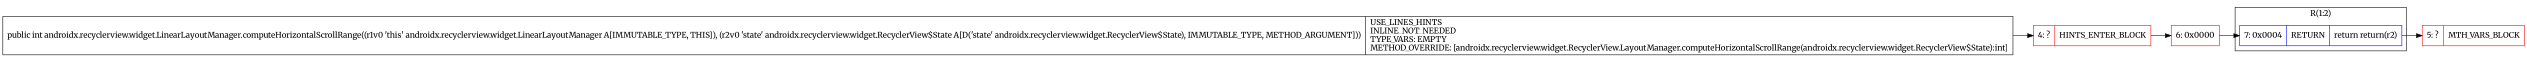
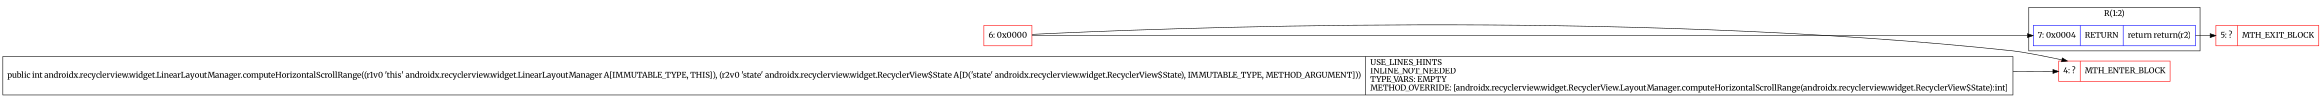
  digraph {
    fontname=Merriweather
    rankdir=LR
    node [color=red fontname=Merriweather shape=record]
    edge [fontname=Merriweather]
    n1 [color=blue label="{7\:\ 0x0004|RETURN\l|return return(r2)\l}"]
-   n2 [label="{5\:\ ?|MTH_VARS_BLOCK\l}"]
-   n3 [label="{4\:\ ?|HINTS_ENTER_BLOCK\l}"]
+   n2 [label="{5\:\ ?|MTH_EXIT_BLOCK\l}"]
+   n3 [label="{4\:\ ?|MTH_ENTER_BLOCK\l}"]
    n4 [label="{6\:\ 0x0000}"]
    n5 [label="{public int androidx.recyclerview.widget.LinearLayoutManager.computeHorizontalScrollRange((r1v0 'this' androidx.recyclerview.widget.LinearLayoutManager A[IMMUTABLE_TYPE, THIS]), (r2v0 'state' androidx.recyclerview.widget.RecyclerView$State A[D('state' androidx.recyclerview.widget.RecyclerView$State), IMMUTABLE_TYPE, METHOD_ARGUMENT]))  | USE_LINES_HINTS\lINLINE_NOT_NEEDED\lTYPE_VARS: EMPTY\lMETHOD_OVERRIDE: [androidx.recyclerview.widget.RecyclerView.LayoutManager.computeHorizontalScrollRange(androidx.recyclerview.widget.RecyclerView$State):int]\l}" color=""]
    subgraph cluster_1 {
      label="R(1:2)"
      n1
    }
    n1 -> n2
-   n3 -> n4
+   n4 -> n3
    n4 -> n1
    n5 -> n3
  }
